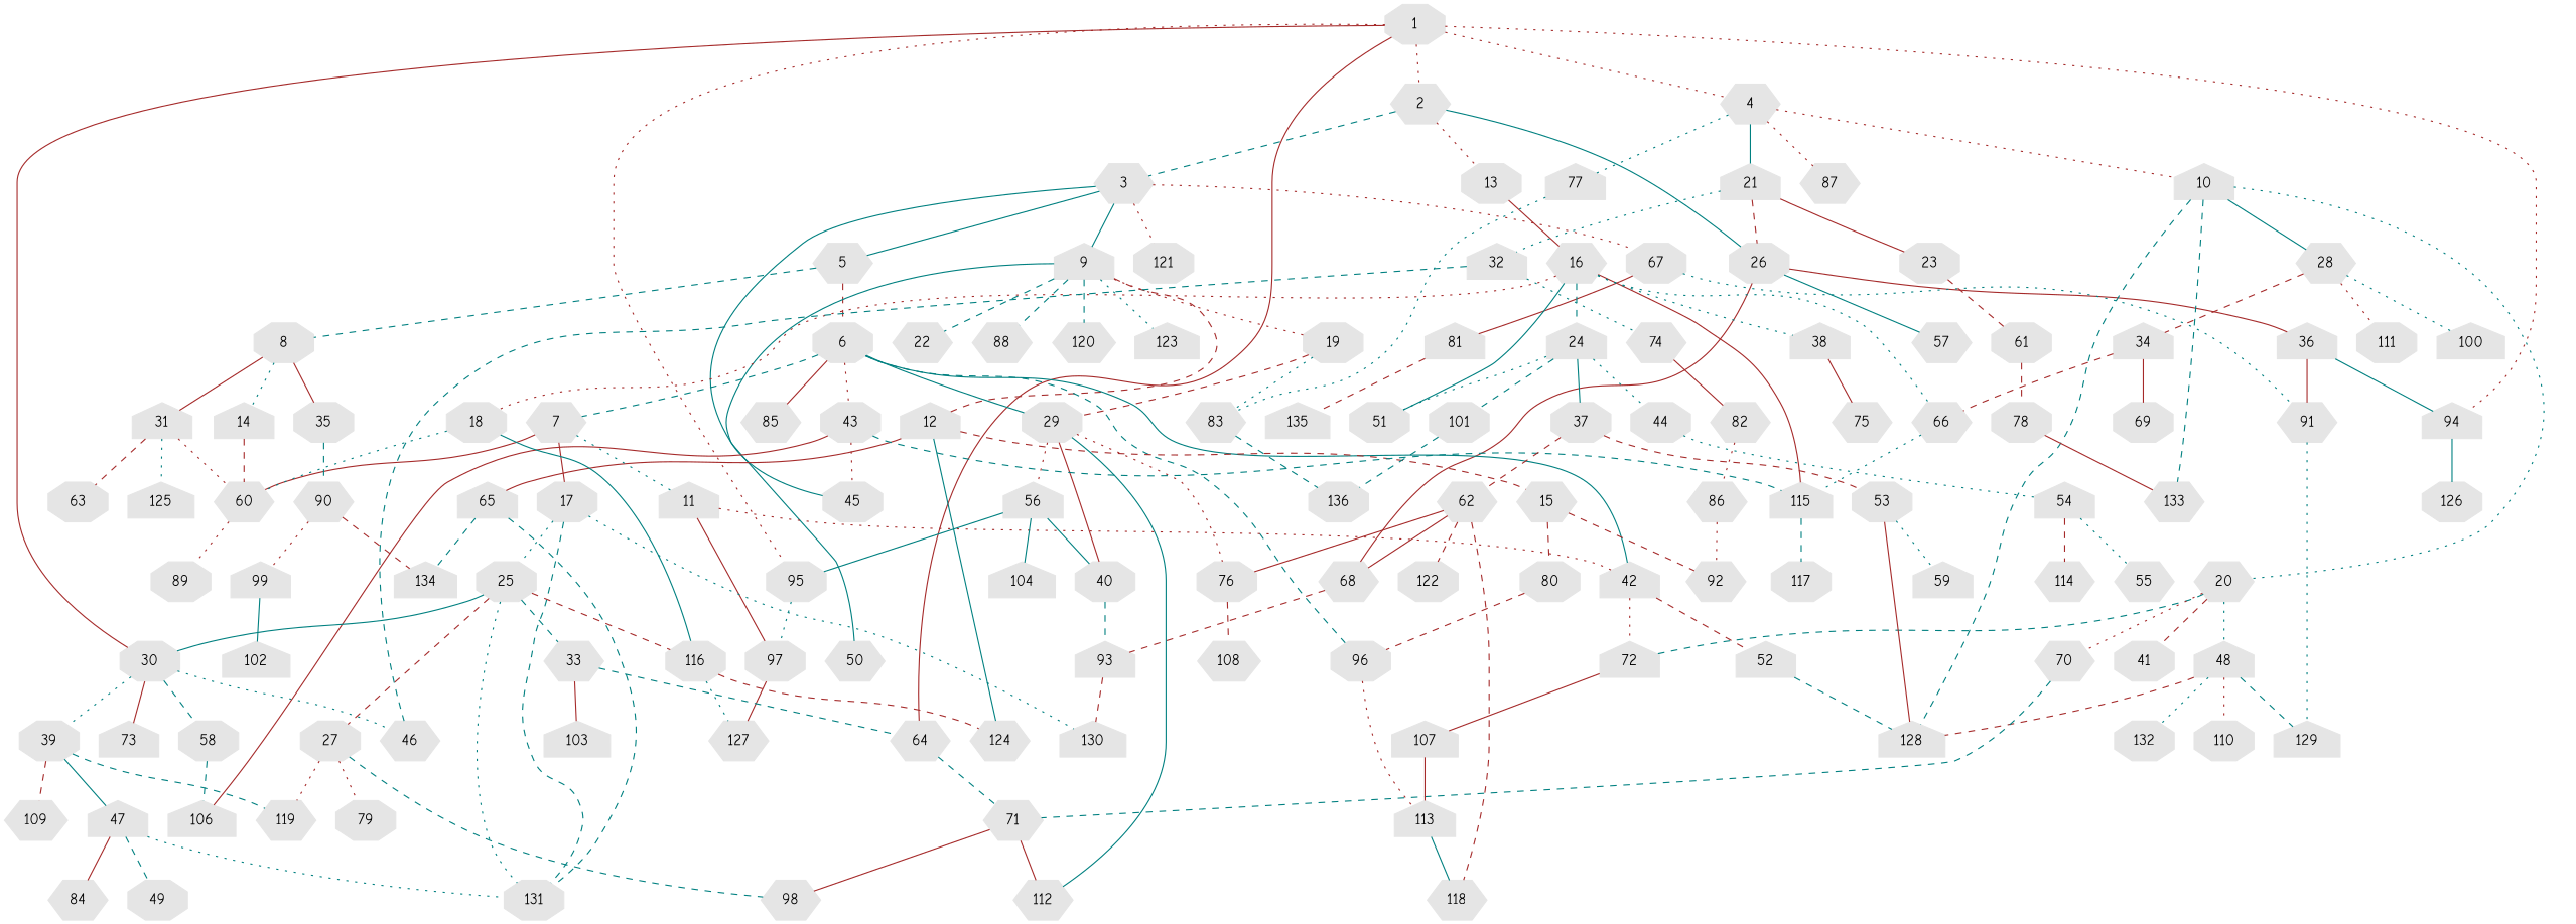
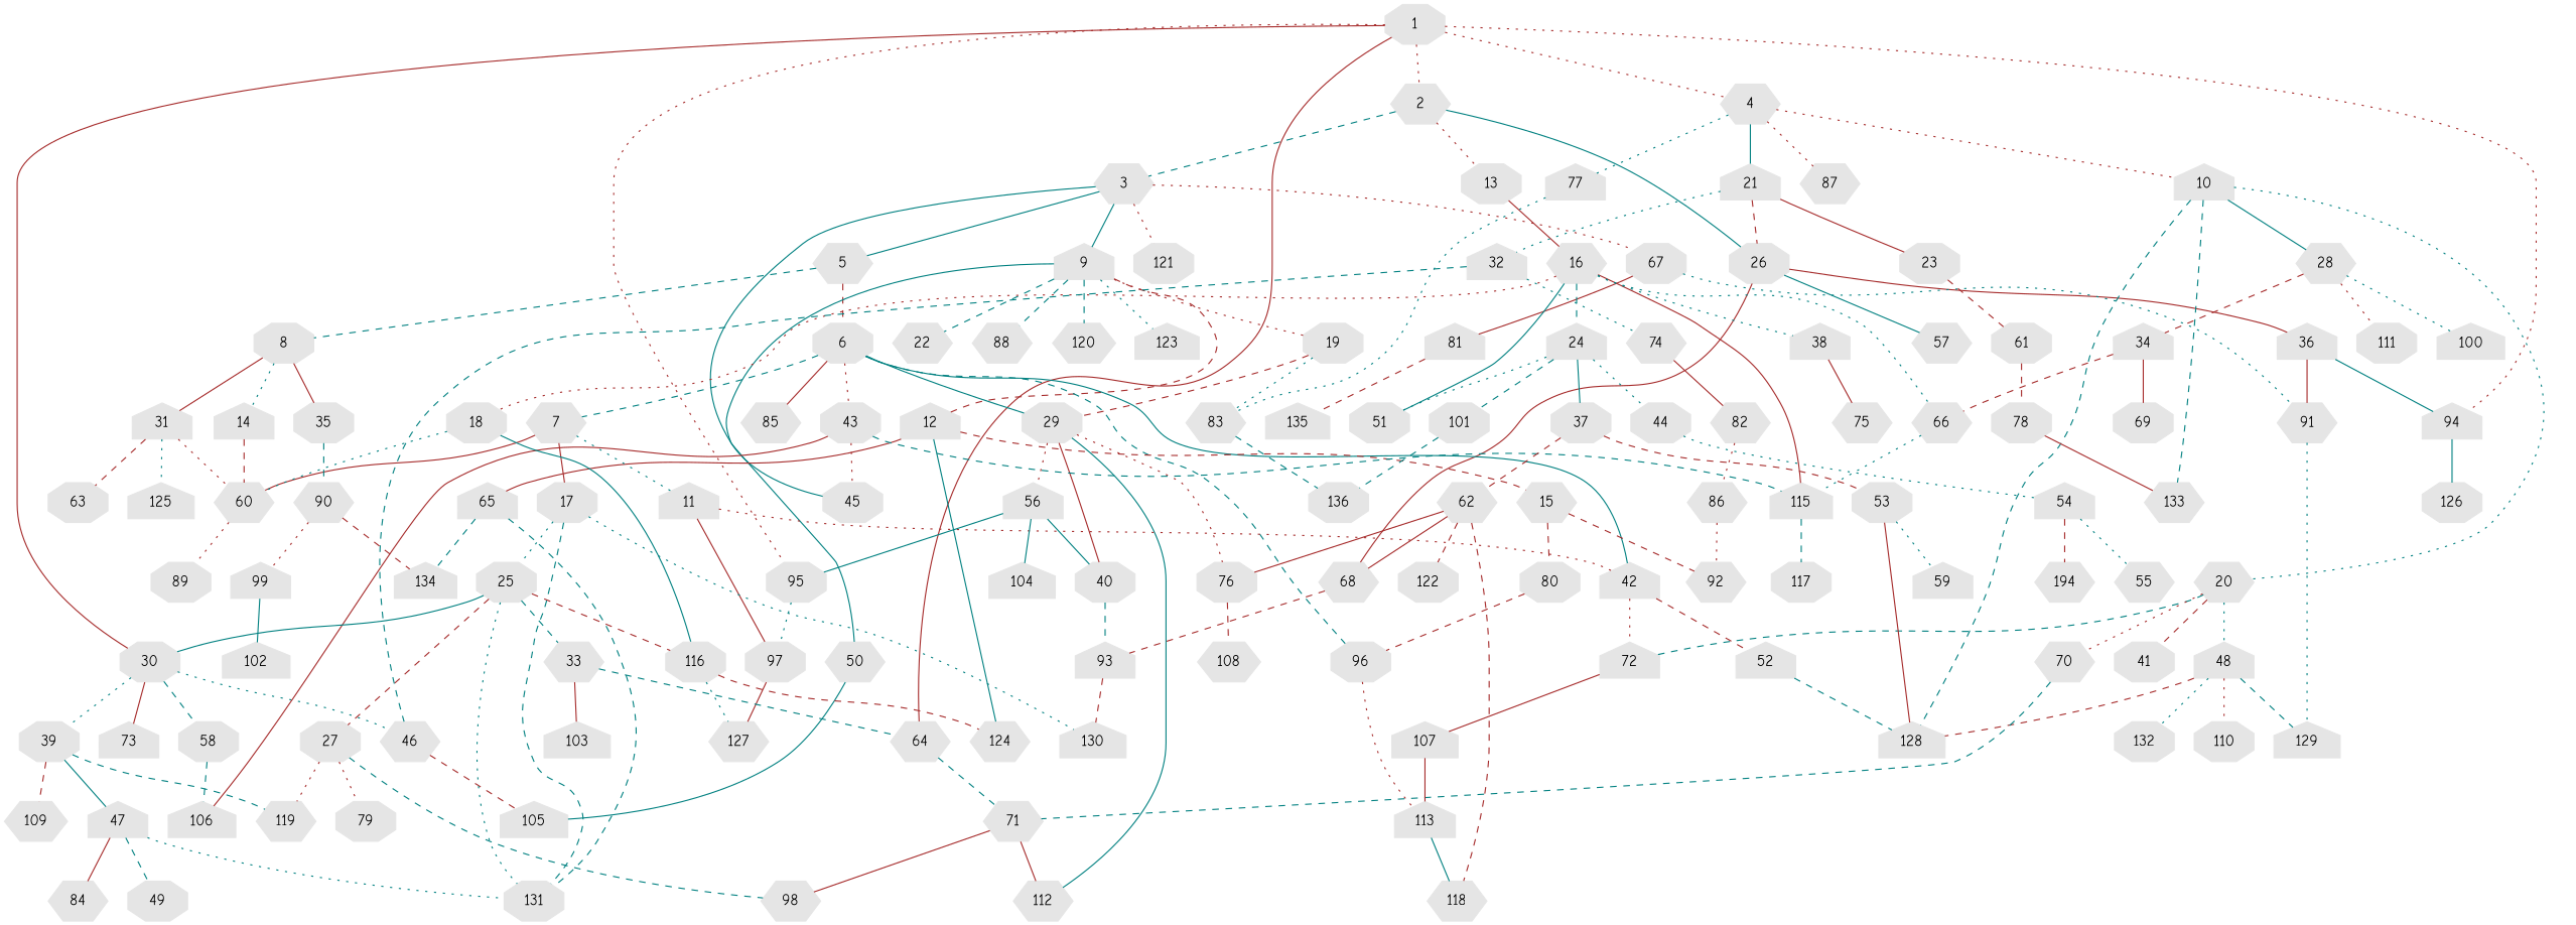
  graph {
    fontname="Comic Neue"
    node [color=gray90 fontname="Comic Neue" shape=octagon style=filled]
    edge [color=brown fontname="Comic Neue" style=dashed]
    2 [shape=hexagon]
    1
    4 [shape=hexagon]
    30
    64 [shape=hexagon]
    94 [shape=house]
    95
    3 [shape=hexagon]
    13
    26
    10 [shape=house]
    21 [shape=house]
    77 [shape=house]
    87 [shape=hexagon]
    39
    46 [shape=hexagon]
    58
    73 [shape=house]
    71 [shape=hexagon]
    126
    97
    5 [shape=hexagon]
    9 [shape=house]
    45
    67
    121
    16 [shape=hexagon]
    36 [shape=house]
    57 [shape=hexagon]
    68 [shape=hexagon]
    83 [shape=hexagon]
    136
    6
    8
    12 [shape=house]
    19
    22 [shape=hexagon]
    50 [shape=hexagon]
    88 [shape=hexagon]
    120 [shape=hexagon]
    123 [shape=house]
    91 [shape=hexagon]
    81 [shape=house]
    20 [shape=hexagon]
    28 [shape=hexagon]
    128 [shape=house]
    133 [shape=hexagon]
    23
    32 [shape=house]
    7 [shape=hexagon]
    29
    42 [shape=house]
    43
    85 [shape=hexagon]
    96
    14 [shape=house]
    31 [shape=house]
    35
    11 [shape=house]
    17
    60 [shape=hexagon]
    40
    56 [shape=house]
    76
    112 [shape=hexagon]
    72 [shape=house]
    52 [shape=house]
    115 [shape=house]
    106 [shape=house]
    113 [shape=house]
    25
    130 [shape=house]
    131
    89
    63
    125 [shape=house]
    90 [shape=hexagon]
    15 [shape=hexagon]
    65 [shape=house]
    124 [shape=hexagon]
+   105 [shape=house]
    41
    48 [shape=house]
    70 [shape=hexagon]
    34 [shape=house]
    100 [shape=house]
    111
    93 [shape=house]
    127 [shape=hexagon]
    80
    92 [shape=hexagon]
    134 [shape=house]
    18
    24 [shape=house]
    38 [shape=house]
    51
    66 [shape=hexagon]
    116
    37
    44
    101
    75 [shape=hexagon]
    117
    27
    33 [shape=hexagon]
    110
    129 [shape=house]
    132
    107 [shape=house]
    61
    74 [shape=hexagon]
    78
    53
    62 [shape=hexagon]
    54 [shape=house]
    79
    98 [shape=hexagon]
    119 [shape=hexagon]
    103 [shape=house]
    69
    104 [shape=house]
    108 [shape=hexagon]
    47 [shape=house]
    109 [shape=hexagon]
    82 [shape=hexagon]
    99 [shape=house]
    59 [shape=house]
    122
    118 [shape=hexagon]
    49
    84 [shape=hexagon]
    55 [shape=hexagon]
-   114 [shape=hexagon]
+   114 [shape=hexagon label=194]
    135 [shape=house]
    86 [shape=hexagon]
    102 [shape=house]
    2 -- 3 [color=teal]
    2 -- 13 [style=dotted]
    2 -- 26 [color=teal style=solid]
    1 -- 2 [style=dotted]
    1 -- 4 [style=dotted]
    1 -- 30 [style=solid]
    1 -- 64 [style=solid]
    1 -- 94 [style=dotted]
    1 -- 95 [style=dotted]
    4 -- 10 [style=dotted]
    4 -- 21 [color=teal style=solid]
    4 -- 77 [color=teal style=dotted]
    4 -- 87 [style=dotted]
    30 -- 39 [color=teal style=dotted]
    30 -- 46 [color=teal style=dotted]
    30 -- 58 [color=teal]
    30 -- 73 [style=solid]
    64 -- 71 [color=teal]
    94 -- 126 [color=teal style=solid]
    95 -- 97 [color=teal style=dotted]
    3 -- 5 [color=teal style=solid]
    3 -- 9 [color=teal style=solid]
    3 -- 45 [color=teal style=solid]
    3 -- 67 [style=dotted]
    3 -- 121 [style=dotted]
    13 -- 16 [style=solid]
    26 -- 36 [style=solid]
    26 -- 57 [color=teal style=solid]
    26 -- 68 [style=solid]
    10 -- 20 [color=teal style=dotted]
    10 -- 28 [color=teal style=solid]
    10 -- 128 [color=teal]
    10 -- 133 [color=teal]
    21 -- 26
    21 -- 23 [style=solid]
    21 -- 32 [color=teal style=dotted]
    77 -- 83 [color=teal style=dotted]
    39 -- 119 [color=teal]
    39 -- 47 [color=teal style=solid]
    39 -- 109
+   46 -- 105
    58 -- 106 [color=teal]
    71 -- 112 [style=solid]
    71 -- 98 [style=solid]
    97 -- 127 [style=solid]
    5 -- 6
    5 -- 8 [color=teal]
    9 -- 12
    9 -- 19 [style=dotted]
    9 -- 22 [color=teal]
    9 -- 50 [color=teal style=solid]
    9 -- 88 [color=teal]
    9 -- 120 [color=teal]
    9 -- 123 [color=teal style=dotted]
    67 -- 91 [color=teal style=dotted]
    67 -- 81 [style=solid]
    16 -- 115 [style=solid]
    16 -- 18 [style=dotted]
    16 -- 24 [color=teal]
    16 -- 38 [color=teal style=dotted]
    16 -- 51 [color=teal style=solid]
    16 -- 66 [color=teal style=dotted]
    36 -- 94 [color=teal style=solid]
    36 -- 91 [style=solid]
    68 -- 93
    83 -- 136 [color=teal]
    6 -- 7 [color=teal]
    6 -- 29 [color=teal style=solid]
    6 -- 42 [color=teal style=solid]
    6 -- 43 [style=dotted]
    6 -- 85 [style=solid]
    6 -- 96 [color=teal]
    8 -- 14 [color=teal style=dotted]
    8 -- 31 [style=solid]
    8 -- 35 [style=solid]
    12 -- 15
    12 -- 65 [style=solid]
    12 -- 124 [color=teal style=solid]
    19 -- 83 [color=teal style=dotted]
    19 -- 29
+   50 -- 105 [color=teal style=solid]
    91 -- 129 [color=teal style=dotted]
    81 -- 135
    20 -- 72 [color=teal]
    20 -- 41
    20 -- 48 [color=teal style=dotted]
    20 -- 70 [style=dotted]
    28 -- 34
    28 -- 100 [color=teal style=dotted]
    28 -- 111 [style=dotted]
    23 -- 61
    32 -- 46 [color=teal]
    32 -- 74 [color=teal style=dotted]
    7 -- 11 [color=teal style=dotted]
    7 -- 17 [style=solid]
    7 -- 60 [style=solid]
    29 -- 40 [style=solid]
    29 -- 56 [style=dotted]
    29 -- 76 [style=dotted]
    29 -- 112 [color=teal style=solid]
    42 -- 72 [style=dotted]
    42 -- 52
    43 -- 45 [style=dotted]
    43 -- 115 [color=teal]
    43 -- 106 [style=solid]
    96 -- 113 [style=dotted]
    14 -- 60
    31 -- 60 [style=dotted]
    31 -- 63
    31 -- 125 [color=teal style=dotted]
    35 -- 90 [color=teal]
    11 -- 97 [style=solid]
    11 -- 42 [style=dotted]
    17 -- 25 [color=teal style=dotted]
    17 -- 130 [color=teal style=dotted]
    17 -- 131 [color=teal]
    60 -- 89 [style=dotted]
    40 -- 93 [color=teal]
    56 -- 95 [color=teal style=solid]
    56 -- 40 [color=teal style=solid]
    56 -- 104 [color=teal style=solid]
    76 -- 108
    72 -- 107 [style=solid]
    52 -- 128 [color=teal]
    115 -- 117 [color=teal]
    113 -- 118 [color=teal style=solid]
    25 -- 30 [color=teal style=solid]
    25 -- 131 [color=teal style=dotted]
    25 -- 116
    25 -- 27
    25 -- 33 [color=teal]
    90 -- 134
    90 -- 99 [style=dotted]
    15 -- 80
    15 -- 92
    65 -- 131 [color=teal]
    65 -- 134 [color=teal]
    48 -- 128
    48 -- 110 [style=dotted]
    48 -- 129 [color=teal]
    48 -- 132 [color=teal style=dotted]
    70 -- 71 [color=teal]
    34 -- 66
    34 -- 69 [style=solid]
    93 -- 130
    80 -- 96
    18 -- 60 [color=teal style=dotted]
    18 -- 116 [color=teal style=solid]
    24 -- 51 [color=teal style=dotted]
    24 -- 37 [color=teal style=solid]
    24 -- 44 [color=teal style=dotted]
    24 -- 101 [color=teal]
    38 -- 75 [style=solid]
    66 -- 115 [color=teal style=dotted]
    116 -- 124
    116 -- 127 [color=teal style=dotted]
    37 -- 53
    37 -- 62
    44 -- 54 [color=teal style=dotted]
    101 -- 136 [color=teal]
    27 -- 79 [style=dotted]
    27 -- 98 [color=teal]
    27 -- 119 [style=dotted]
    33 -- 64 [color=teal]
    33 -- 103 [style=solid]
    107 -- 113 [style=solid]
    61 -- 78
    74 -- 82 [style=solid]
    78 -- 133 [style=solid]
    53 -- 128 [style=solid]
    53 -- 59 [color=teal style=dotted]
    62 -- 68 [style=solid]
    62 -- 76 [style=solid]
    62 -- 122
    62 -- 118
    54 -- 55 [color=teal style=dotted]
    54 -- 114
    47 -- 131 [color=teal style=dotted]
    47 -- 49 [color=teal]
    47 -- 84 [style=solid]
    82 -- 86 [style=dotted]
    99 -- 102 [color=teal style=solid]
    86 -- 92 [style=dotted]
  }
